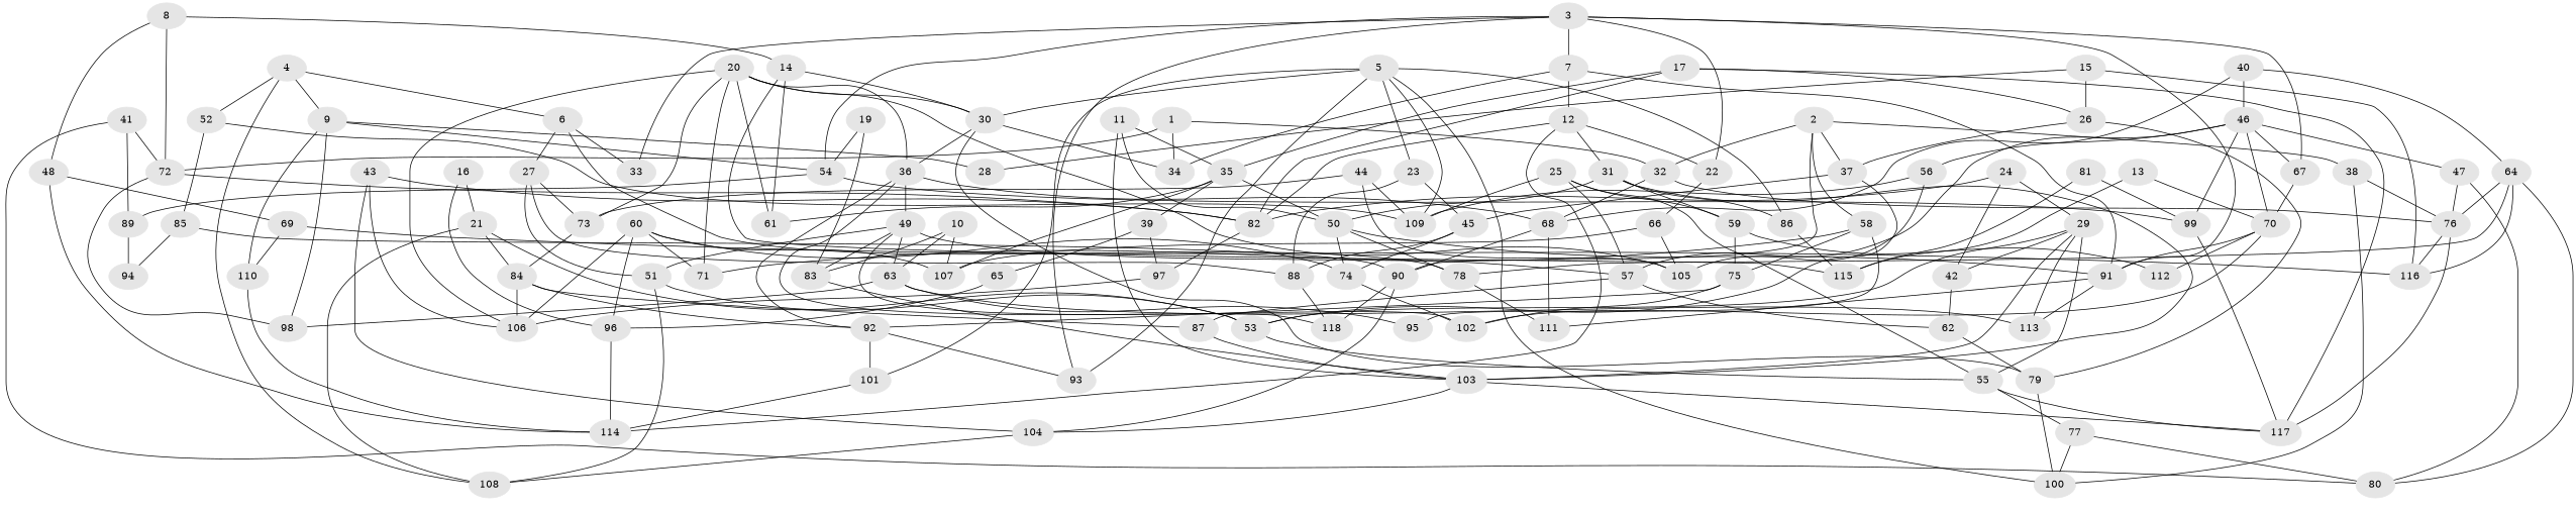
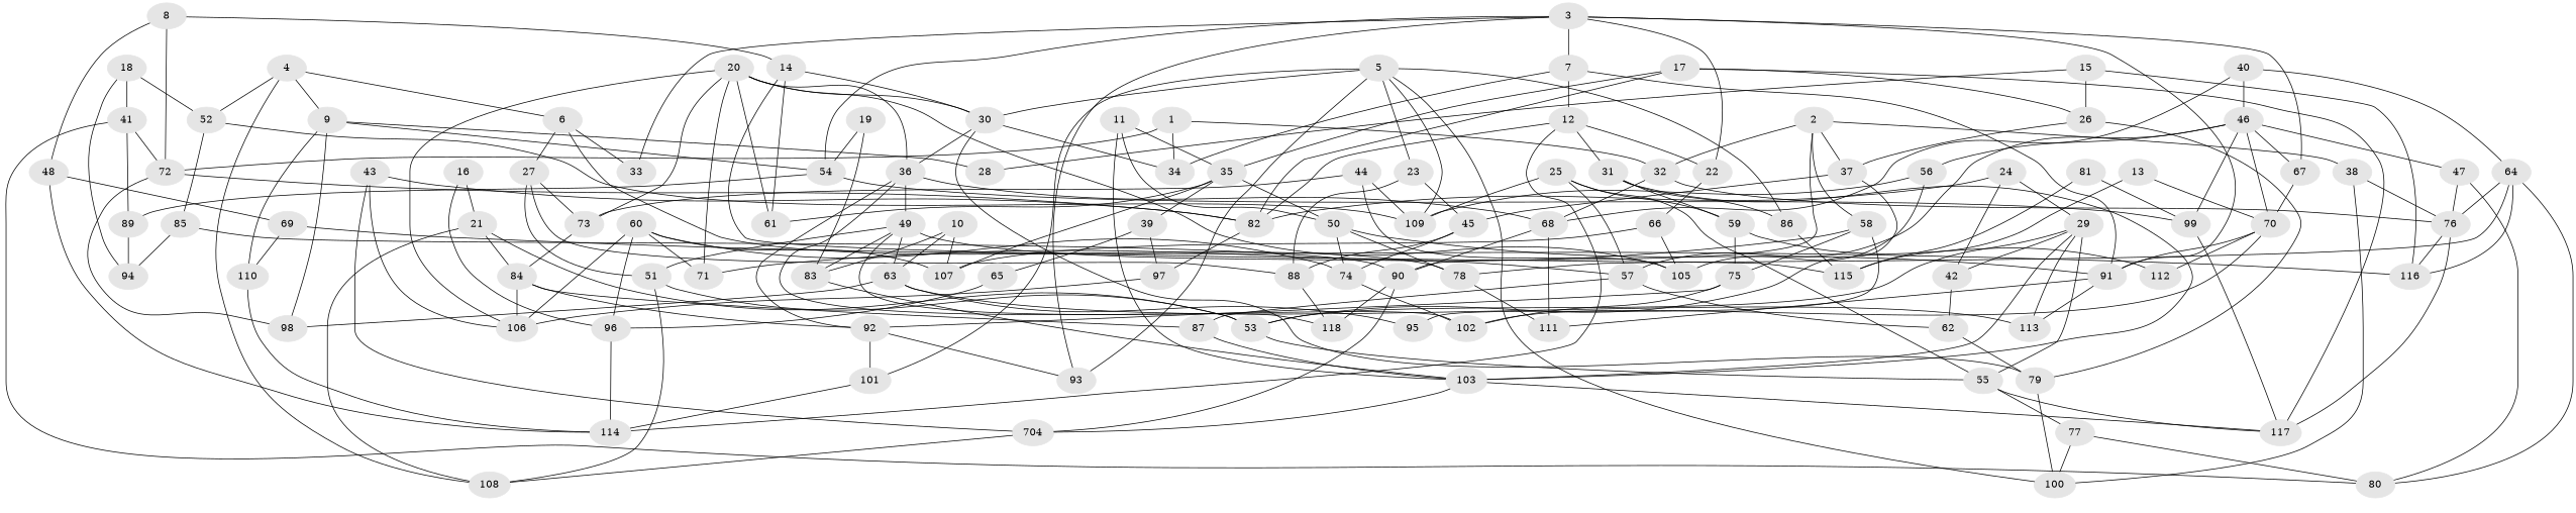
  graph {
    node [color=gray90 style=filled]
    1
    32
    34
    72
    68
    76
    98
    82
    2
    37
    38
    58
    90
    53
    45
    100
    71
    75
    95
    118
-   104
+   104 [label=704]
    3
    7
    22
    33
    54
    67
    91
    93
    12
    66
    89
    99
    70
    113
    111
    4
    6
    9
    52
    108
    27
    78
    28
    110
    109
    85
    5
    23
    30
    86
    101
    88
    36
    79
    115
    114
    73
    51
    31
    8
    14
    48
    61
    69
    10
    63
    83
    107
    103
    11
    35
    50
    39
    74
    117
    59
    97
    13
    105
    102
    112
    15
    26
    116
    16
    21
    96
    84
    17
+   18
    41
    94
    80
    19
    20
    106
    49
    92
    55
    87
    24
    29
    42
    62
    25
    57
    77
    65
    40
    46
    64
    47
    56
    43
    44
    60
    81
    1 -- 32
    1 -- 34
    1 -- 72
    32 -- 68
    32 -- 76
    72 -- 98
    72 -- 82
    68 -- 90
    68 -- 111
    76 -- 117
    76 -- 116
    82 -- 97
    2 -- 32
    2 -- 37
    2 -- 38
    2 -- 58
    2 -- 90
    37 -- 53
    37 -- 45
    38 -- 76
    38 -- 100
    58 -- 71
    58 -- 75
    58 -- 95
    90 -- 118
    90 -- 104
    53 -- 55
    45 -- 88
    45 -- 74
    75 -- 102
    75 -- 92
    104 -- 108
    3 -- 7
    3 -- 22
    3 -- 33
    3 -- 54
    3 -- 67
    3 -- 91
    3 -- 93
    7 -- 34
    7 -- 91
    7 -- 12
    22 -- 66
    54 -- 89
    54 -- 99
    67 -- 70
    91 -- 113
    91 -- 111
    12 -- 82
    12 -- 22
    12 -- 114
    12 -- 31
    66 -- 107
    66 -- 105
    89 -- 94
    99 -- 117
    70 -- 91
    70 -- 102
    70 -- 112
    4 -- 6
    4 -- 9
    4 -- 52
    4 -- 108
    6 -- 33
    6 -- 27
    6 -- 78
    9 -- 98
    9 -- 54
    9 -- 28
    9 -- 110
    52 -- 109
    52 -- 85
    27 -- 88
    27 -- 73
    27 -- 51
    78 -- 111
    110 -- 114
    85 -- 90
    85 -- 94
    5 -- 100
    5 -- 93
    5 -- 109
    5 -- 23
    5 -- 30
    5 -- 86
    5 -- 101
    23 -- 45
    23 -- 88
    30 -- 34
    30 -- 36
    30 -- 79
    86 -- 115
    101 -- 114
    88 -- 118
    36 -- 68
    36 -- 118
    36 -- 49
    36 -- 92
    79 -- 100
    73 -- 84
    51 -- 53
    51 -- 108
    31 -- 86
    31 -- 103
-   31 -- 50
    31 -- 59
    8 -- 72
    8 -- 14
    8 -- 48
    14 -- 30
    14 -- 115
    14 -- 61
    48 -- 114
    48 -- 69
    69 -- 110
    69 -- 116
    10 -- 63
    10 -- 83
    10 -- 107
    63 -- 98
    63 -- 95
    63 -- 113
    83 -- 103
    103 -- 104
    103 -- 117
    11 -- 103
    11 -- 35
    11 -- 50
    35 -- 61
    35 -- 107
    35 -- 50
    35 -- 39
    50 -- 91
    50 -- 78
    50 -- 74
    39 -- 97
    39 -- 65
    74 -- 102
    59 -- 75
    59 -- 112
    97 -- 106
    13 -- 70
    13 -- 115
    15 -- 28
    15 -- 26
    15 -- 116
    26 -- 37
    26 -- 79
    16 -- 21
    16 -- 96
    21 -- 53
    21 -- 108
    21 -- 84
    96 -- 114
    84 -- 106
    84 -- 92
    84 -- 87
    17 -- 82
    17 -- 35
    17 -- 117
    17 -- 26
+   18 -- 52
+   18 -- 41
+   18 -- 94
    41 -- 72
    41 -- 89
    41 -- 80
    19 -- 54
    19 -- 83
    20 -- 71
    20 -- 30
    20 -- 36
    20 -- 73
    20 -- 61
    20 -- 105
    20 -- 106
    49 -- 51
    49 -- 63
    49 -- 83
    49 -- 102
    49 -- 57
    92 -- 93
    92 -- 101
    55 -- 117
    55 -- 77
    87 -- 103
    24 -- 82
    24 -- 29
    24 -- 42
    29 -- 53
    29 -- 113
    29 -- 103
    29 -- 55
    29 -- 42
    42 -- 62
    62 -- 79
    25 -- 109
    25 -- 59
    25 -- 55
    25 -- 57
    57 -- 87
    57 -- 62
    77 -- 100
    77 -- 80
    65 -- 96
    40 -- 68
    40 -- 46
    40 -- 64
    46 -- 67
    46 -- 99
    46 -- 70
    46 -- 57
    46 -- 47
    46 -- 56
    64 -- 76
    64 -- 78
    64 -- 116
    64 -- 80
    47 -- 76
    47 -- 80
    56 -- 109
    56 -- 105
    43 -- 82
    43 -- 104
    43 -- 106
    44 -- 109
    44 -- 73
    44 -- 105
    60 -- 71
    60 -- 107
    60 -- 74
    60 -- 96
    60 -- 106
    81 -- 99
    81 -- 115
  }
